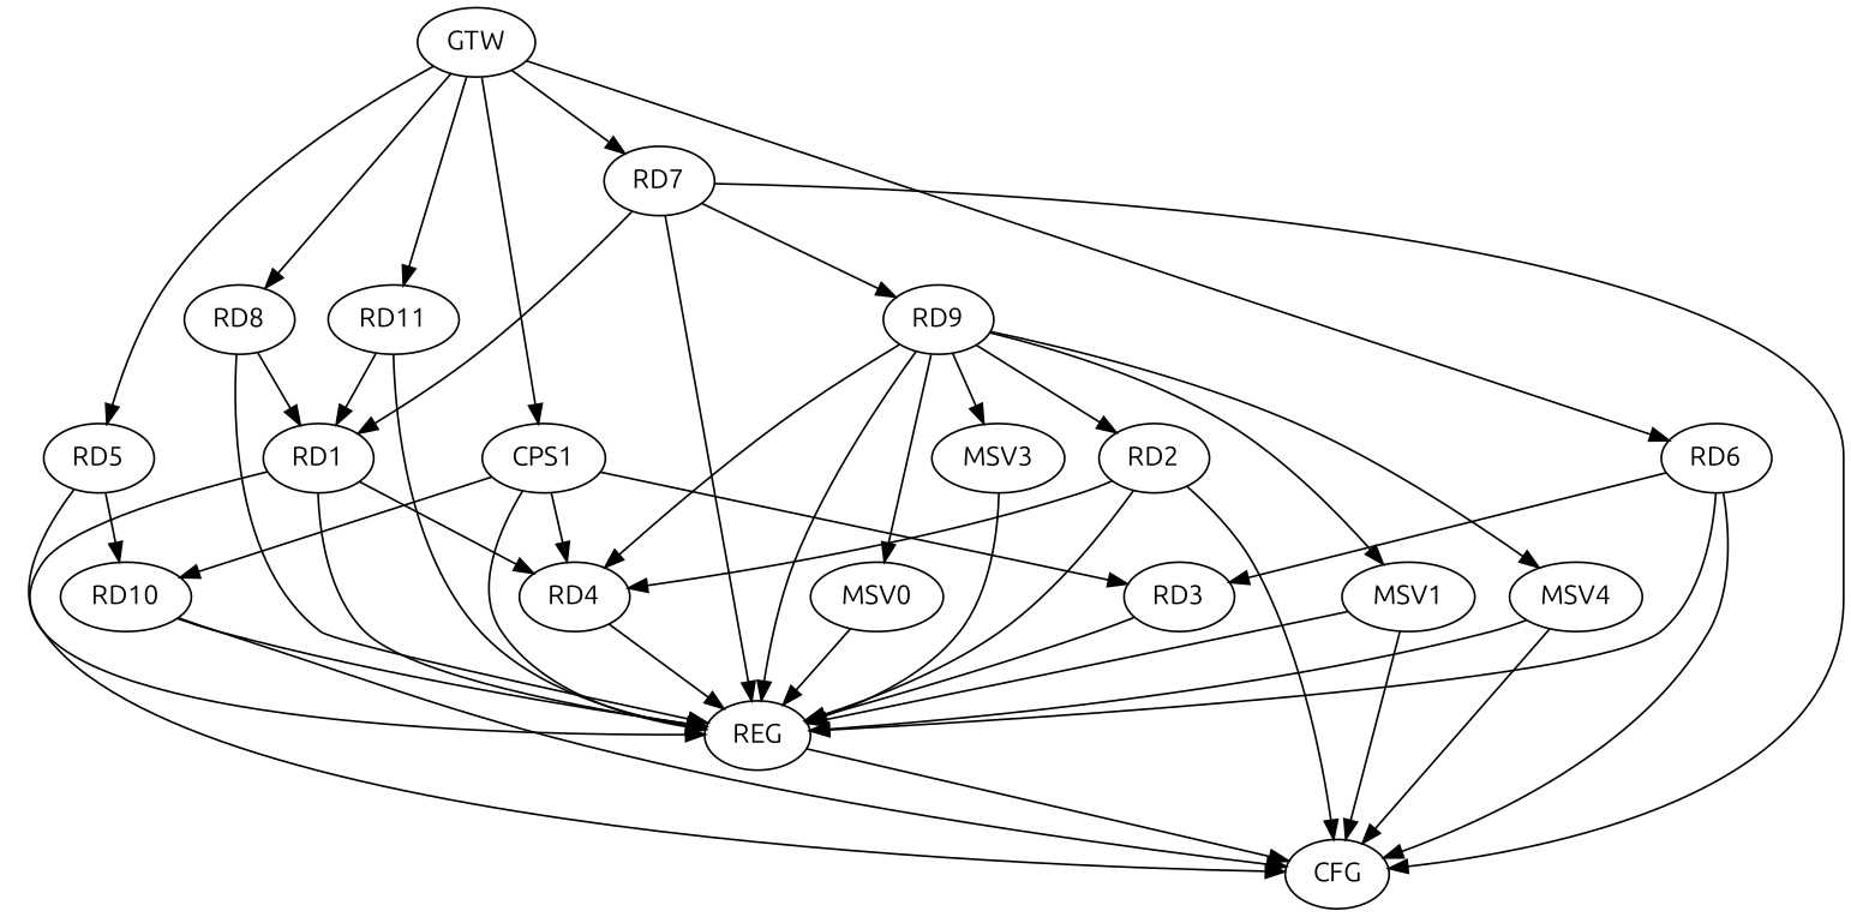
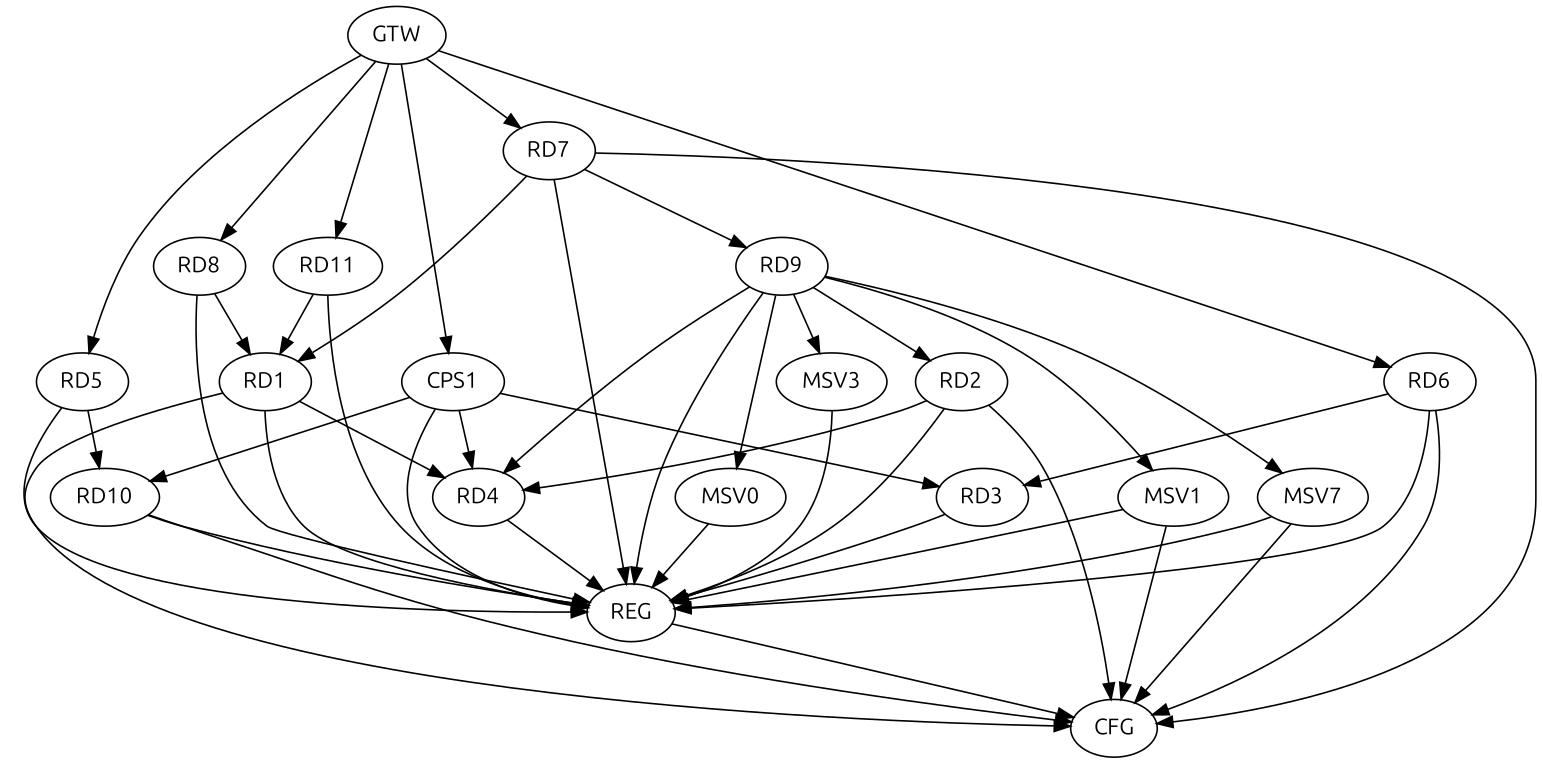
  strict digraph {
    fontname=Ubuntu
    node [fontname=Ubuntu]
    edge [fontname=Ubuntu]
    n1 [label=RD1]
    n2 [label=RD4]
    n3 [label=REG]
    n4 [label=CFG]
    n5 [label=RD2]
    n6 [label=RD3]
    n7 [label=RD5]
    n8 [label=RD10]
    n9 [label=RD6]
    n10 [label=RD7]
    n11 [label=RD9]
    n12 [label=MSV1]
    n13 [label=MSV0]
    n14 [label=MSV3]
-   n15 [label=MSV4]
+   n15 [label=MSV7]
    n16 [label=RD8]
    n17 [label=RD11]
    n18 [label=CPS1]
    n19 [label=GTW]
    n1 -> n2
    n1 -> n3
    n1 -> n4
    n2 -> n3
    n3 -> n4
    n5 -> n2
    n5 -> n3
    n5 -> n4
    n6 -> n3
    n7 -> n3
    n7 -> n8
    n8 -> n3
    n8 -> n4
    n9 -> n3
    n9 -> n4
    n9 -> n6
    n10 -> n1
    n10 -> n3
    n10 -> n4
    n10 -> n11
    n11 -> n2
    n11 -> n3
    n11 -> n5
    n11 -> n12
    n11 -> n13
    n11 -> n14
    n11 -> n15
    n12 -> n3
    n12 -> n4
    n13 -> n3
    n14 -> n3
    n15 -> n3
    n15 -> n4
    n16 -> n1
    n16 -> n3
    n17 -> n1
    n17 -> n3
    n18 -> n2
    n18 -> n3
    n18 -> n6
    n18 -> n8
    n19 -> n7
    n19 -> n9
    n19 -> n10
    n19 -> n16
    n19 -> n17
    n19 -> n18
  }
